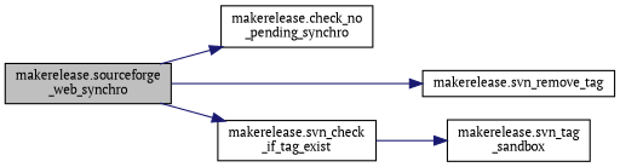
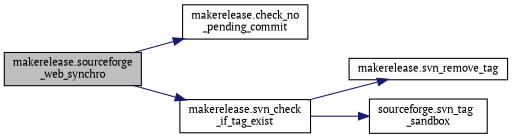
  digraph {
    fontname="PT Serif"
    rankdir=LR
    node [color=black fillcolor=white fontname="PT Serif" fontsize=10 shape=record style=filled]
    edge [color=midnightblue fontname="PT Serif" fontsize=10 labelfontname=Helvetica labelfontsize=10 style=solid]
    n1 [fillcolor=grey75 fontcolor=black height=0.2 label="makerelease.sourceforge\l_web_synchro" width=0.4]
-   n2 [height=0.2 label="makerelease.check_no\l_pending_synchro" width=0.4]
+   n2 [height=0.2 label="makerelease.check_no\l_pending_commit" width=0.4]
    n3 [height=0.2 label="makerelease.svn_check\l_if_tag_exist" width=0.4]
    n4 [height=0.2 label="makerelease.svn_remove_tag" width=0.4]
-   n5 [height=0.2 label="makerelease.svn_tag\l_sandbox" width=0.4]
+   n5 [height=0.2 label="sourceforge.svn_tag\l_sandbox" width=0.4]
    n1 -> n2
    n1 -> n3
-   n1 -> n4
+   n3 -> n4
    n3 -> n5
  }
